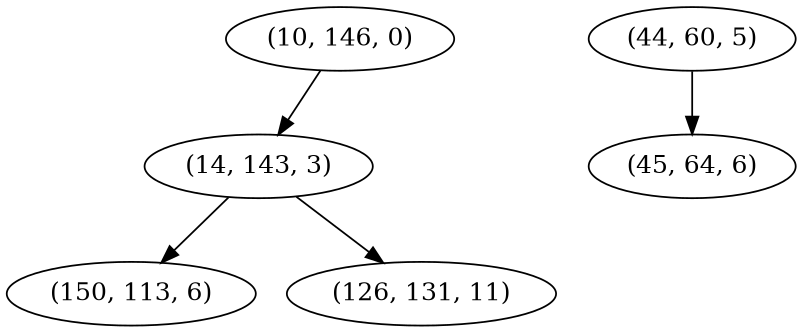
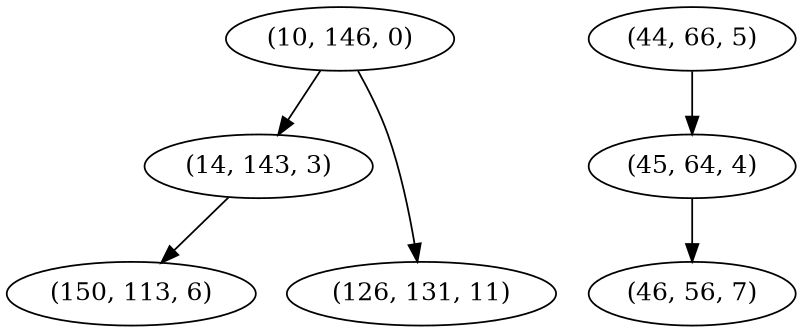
  digraph {
    "(10, 146, 0)"
    "(14, 143, 3)"
    n3 [label="(150, 113, 6)"]
    "(126, 131, 11)"
-   "(44, 66, 5)" [label="(44, 60, 5)"]
-   "(45, 64, 6)"
+   "(44, 66, 5)"
+   "(45, 64, 6)" [label="(45, 64, 4)"]
+   "(46, 56, 7)"
    "(10, 146, 0)" -> "(14, 143, 3)"
    "(14, 143, 3)" -> n3
-   "(14, 143, 3)" -> "(126, 131, 11)"
+   "(10, 146, 0)" -> "(126, 131, 11)"
    "(44, 66, 5)" -> "(45, 64, 6)"
+   "(45, 64, 6)" -> "(46, 56, 7)"
  }
